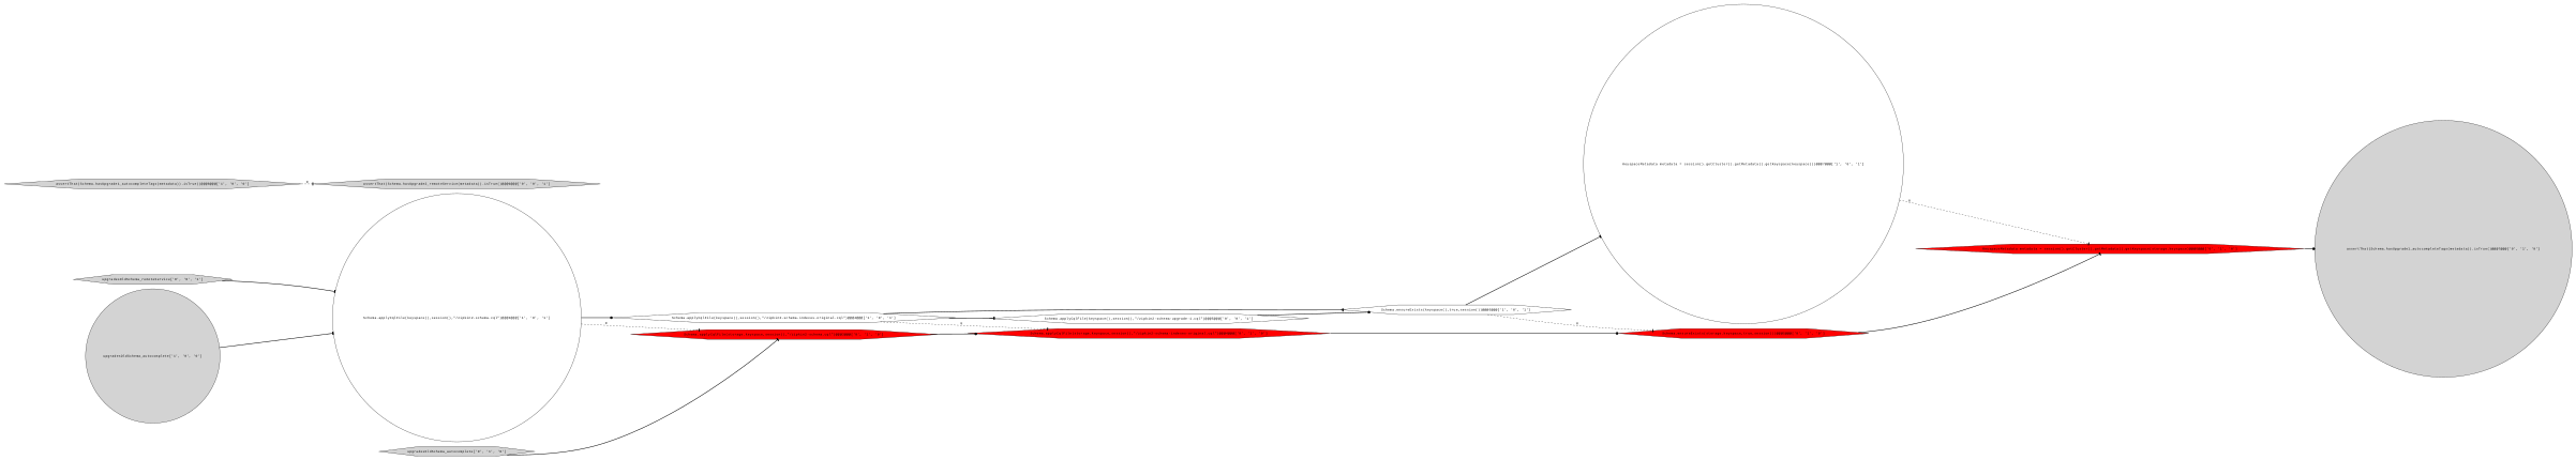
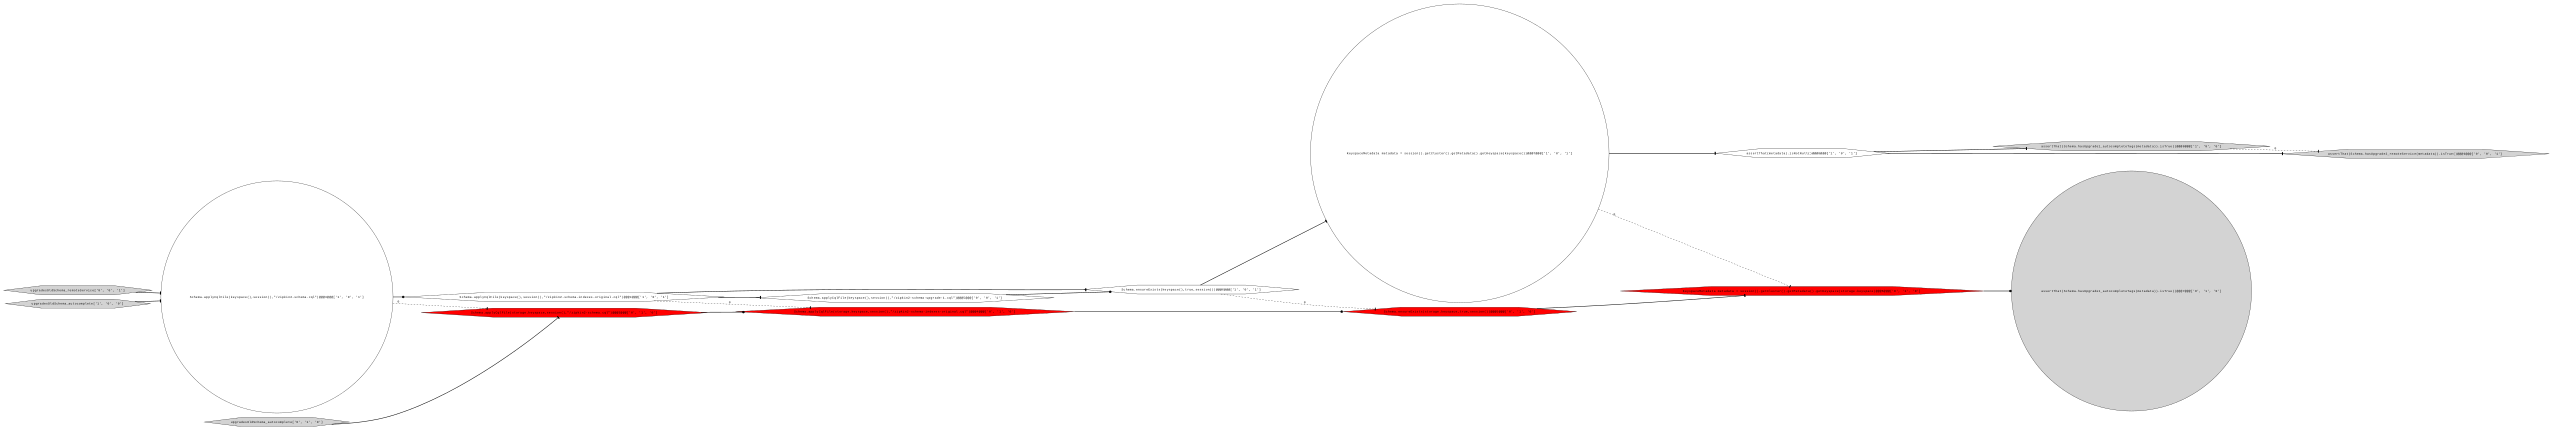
  digraph {
    fontname="Liberation Mono"
    rankdir=LR
    node [fillcolor=lightgray fontname="Liberation Mono" shape=hexagon style=filled]
    edge [arrowhead=tee fontname="Liberation Mono" style=bold]
    n1 [fillcolor=red label="Schema.ensureExists(storage.keyspace,true,session())@@@5@@@['0', '1', '0']"]
    n2 [fillcolor=red label="KeyspaceMetadata metadata = session().getCluster().getMetadata().getKeyspace(storage.keyspace)@@@6@@@['0', '1', '0']"]
    n3 [label="assertThat(Schema.hasUpgrade1_autocompleteTags(metadata)).isTrue()@@@7@@@['0', '1', '0']" shape=circle]
    n4 [label="upgradesOldSchema_remoteService['0', '0', '1']"]
    n5 [fillcolor=white label="Schema.applyCqlFile(keyspace(),session(),\"/zipkin2-schema.cql\")@@@3@@@['1', '0', '1']" shape=circle]
    n6 [fillcolor=white label="Schema.applyCqlFile(keyspace(),session(),\"/zipkin2-schema-indexes-original.cql\")@@@4@@@['1', '0', '1']"]
    n7 [fillcolor=red label="Schema.applyCqlFile(storage.keyspace,session(),\"/zipkin2-schema.cql\")@@@3@@@['0', '1', '0']"]
    n8 [label="assertThat(Schema.hasUpgrade2_remoteService(metadata)).isTrue()@@@9@@@['0', '0', '1']"]
    n9 [fillcolor=white label="KeyspaceMetadata metadata = session().getCluster().getMetadata().getKeyspace(keyspace())@@@7@@@['1', '0', '1']" shape=circle]
+   n10 [fillcolor=white label="assertThat(metadata).isNotNull()@@@8@@@['1', '0', '1']"]
    n11 [label="assertThat(Schema.hasUpgrade1_autocompleteTags(metadata)).isTrue()@@@8@@@['1', '0', '0']"]
    n12 [fillcolor=white label="Schema.applyCqlFile(keyspace(),session(),\"/zipkin2-schema-upgrade-1.cql\")@@@5@@@['0', '0', '1']"]
    n13 [fillcolor=white label="Schema.ensureExists(keyspace(),true,session())@@@6@@@['1', '0', '1']"]
    n14 [fillcolor=red label="Schema.applyCqlFile(storage.keyspace,session(),\"/zipkin2-schema-indexes-original.cql\")@@@4@@@['0', '1', '0']"]
-   n15 [label="upgradesOldSchema_autocomplete['1', '0', '0']" shape=circle]
+   n15 [label="upgradesOldSchema_autocomplete['1', '0', '0']"]
    n16 [label="upgradesOldSchema_autocomplete['0', '1', '0']"]
    n1 -> n2
    n2 -> n3 [arrowhead=dot]
    n4 -> n5
    n5 -> n6 [arrowhead=dot]
    n5 -> n7 [label=0 style=dashed]
    n6 -> n12
    n6 -> n13
    n6 -> n14 [label=0 style=dashed]
    n7 -> n14 [arrowhead=dot]
    n9 -> n2 [label=0 style=dashed]
+   n9 -> n10
+   n10 -> n8
+   n10 -> n11
    n11 -> n8 [label=0 style=dashed]
    n12 -> n13 [arrowhead=dot]
    n13 -> n1 [label=0 style=dashed]
    n13 -> n9
    n14 -> n1 [arrowhead=dot]
    n15 -> n5
    n16 -> n7
  }
